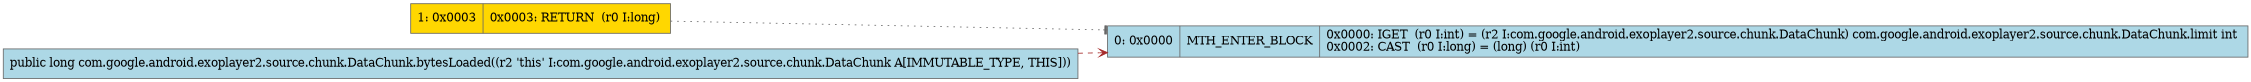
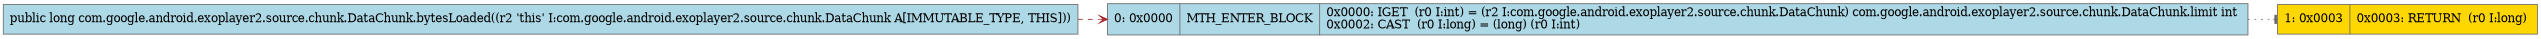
  digraph {
    rankdir=LR
    node [shape=record style=filled fillcolor=lightblue color=gray40]
    n1 [label="{0\:\ 0x0000|MTH_ENTER_BLOCK\l|0x0000: IGET  (r0 I:int) = (r2 I:com.google.android.exoplayer2.source.chunk.DataChunk) com.google.android.exoplayer2.source.chunk.DataChunk.limit int \l0x0002: CAST  (r0 I:long) = (long) (r0 I:int) \l}"]
    n2 [label="{1\:\ 0x0003|0x0003: RETURN  (r0 I:long) \l}" fillcolor=gold]
    n3 [label="{public long com.google.android.exoplayer2.source.chunk.DataChunk.bytesLoaded((r2 'this' I:com.google.android.exoplayer2.source.chunk.DataChunk A[IMMUTABLE_TYPE, THIS])) }"]
-   n2 -> n1 [color=gray40 style=dotted arrowhead=tee]
+   n1 -> n2 [color=gray40 style=dotted arrowhead=tee]
    n3 -> n1 [color=brown style=dashed arrowhead=vee]
  }
